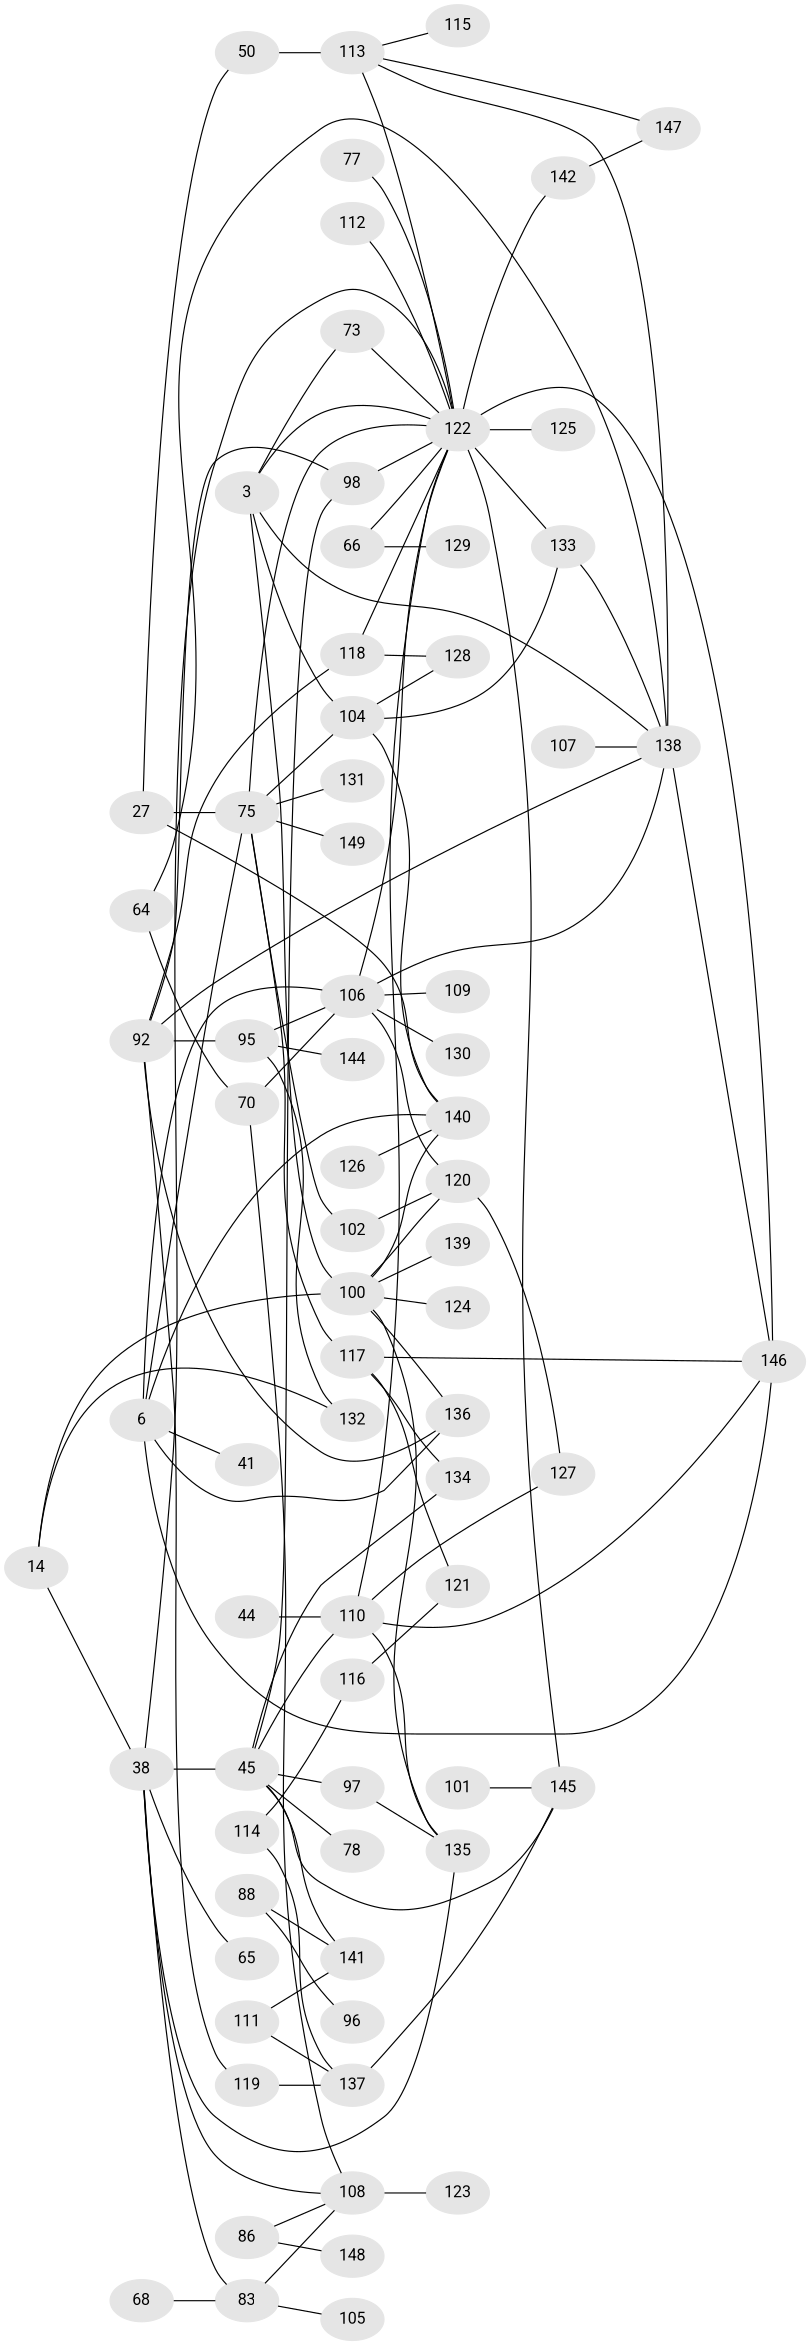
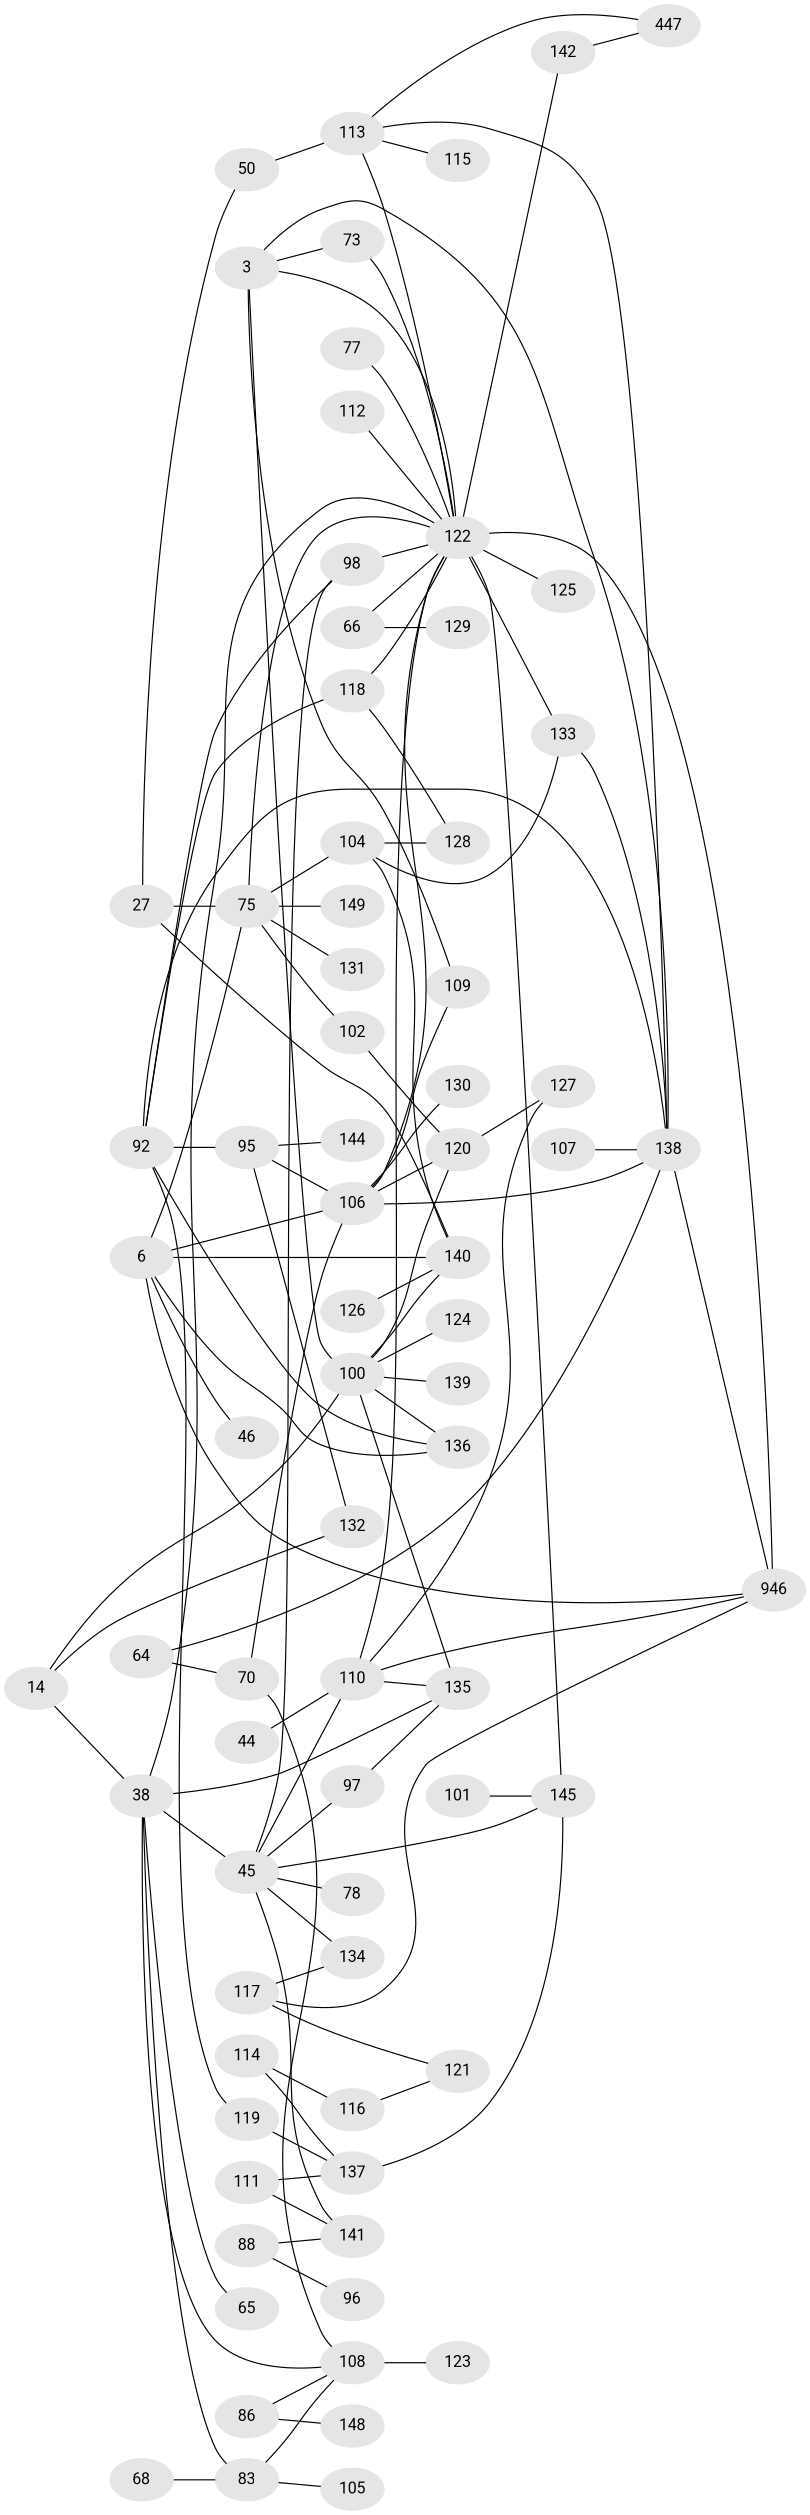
  graph {
    fontname=Roboto
    rankdir=LR
    node [color=gray90 fontname=Roboto style=filled]
    edge [fontname=Roboto]
    73 [super="+67"]
    122 [super="+40+43+58+74"]
    3
    100 [super="+89+41+90"]
    109 [super="+10"]
    138 [super="+61+76"]
    136 [super="+93"]
    140 [super="+18"]
    135
    120 [super="+35+49"]
    124
    139
-   146 [super="+29+28+53"]
+   146 [super="+29+28+53" label=946]
    145 [super="+143"]
    133 [super="+87"]
    125
    142
    6
-   46 [label=41]
+   46
    75 [super="+21+11+17+52"]
    106 [super="+5+62+30"]
    102
    104 [super="+57+60+59+103"]
    117
    131
    149
    130
    38 [super="+26+20"]
    45 [super="+36"]
    65
    83 [super="+47"]
    108 [super="+69+84"]
    14
    132
    27
    50
    113 [super="+94+85"]
    110 [super="+82"]
    78
    97
    98 [super="+56"]
    134 [super="+39"]
    141 [super="+63+80"]
    105
    123
    127
    44
    115
-   147
+   147 [label=447]
    64
    70
    66
    129
    68
    128
    121
    77
    86
    148
    88
    96
    92 [super="+72+81"]
    95 [super="+13"]
    118
    119
    144
    137 [super="+32+99"]
    101
    107
    111
    112 [super="+79"]
    114
    116
    126
    73 -- 122
    122 -- 146
    122 -- 145 [weight=2]
    122 -- 133
    122 -- 125
    122 -- 142
    3 -- 73 [weight=2]
    3 -- 122
    3 -- 100
-   3 -- 104
+   3 -- 109
    3 -- 138
    100 -- 136
    100 -- 140
    100 -- 135
    100 -- 120 [weight=2]
    100 -- 124
    100 -- 139
    138 -- 146 [weight=2]
    120 -- 127
    133 -- 138
    142 -- 147
    6 -- 136
    6 -- 140 [weight=2]
    6 -- 146
    6 -- 46
    6 -- 75
    6 -- 106
    75 -- 122 [weight=2]
    75 -- 102
    75 -- 104
-   75 -- 117
    75 -- 131
    75 -- 149
    106 -- 122 [weight=3]
    106 -- 109
    106 -- 138
    106 -- 120 [weight=2]
    106 -- 130
    102 -- 120
    104 -- 140
    104 -- 133
    104 -- 128
    117 -- 146
    117 -- 134
    117 -- 121
    38 -- 122 [weight=2]
    38 -- 135
    38 -- 45
    38 -- 65
    38 -- 83
    38 -- 108
    45 -- 145
    45 -- 110
    45 -- 78
    45 -- 97
    45 -- 98
    45 -- 134 [weight=2]
    45 -- 141 [weight=2]
    83 -- 108
    83 -- 105
    108 -- 123
    14 -- 100
    14 -- 38 [weight=2]
    14 -- 132
    27 -- 140
    27 -- 75
    27 -- 50
    50 -- 113
    113 -- 122
    113 -- 138
    113 -- 115
    113 -- 147
    110 -- 122
    110 -- 135
    110 -- 146 [weight=2]
    110 -- 127
    97 -- 135
    98 -- 122
    44 -- 110
    64 -- 138
    64 -- 70
    70 -- 106
    70 -- 108
    66 -- 122
    66 -- 129
    68 -- 83
    77 -- 122
    86 -- 108
    86 -- 148
    88 -- 141
    88 -- 96
    92 -- 138
    92 -- 136
    92 -- 98
    92 -- 95 [weight=2]
    92 -- 118
    92 -- 119
    95 -- 106
    95 -- 132
    95 -- 144
    118 -- 122
    118 -- 128
    119 -- 137
    137 -- 145
    101 -- 145
    107 -- 138
    111 -- 141
    111 -- 137
    112 -- 122 [weight=2]
    114 -- 137
    114 -- 116
    116 -- 121
    126 -- 140
  }
